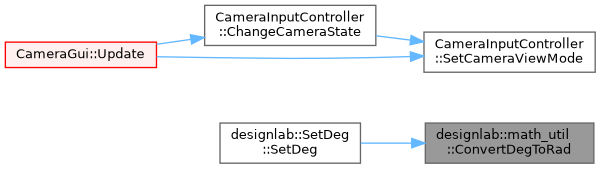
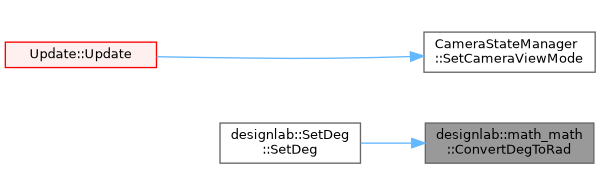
  digraph {
    rankdir=RL
    node [color=grey40 fillcolor=white fontname=Helvetica fontsize=10 shape=box style=filled]
    edge [color=steelblue1 dir=back fontname=Helvetica fontsize=10 labelfontname=Helvetica labelfontsize=10 style=solid]
-   n1 [color=gray40 fillcolor=grey60 fontcolor=black height=0.2 label="designlab::math_util\l::ConvertDegToRad" width=0.4]
+   n1 [color=gray40 fillcolor=grey60 fontcolor=black height=0.2 label="designlab::math_math\l::ConvertDegToRad" width=0.4]
    n2 [height=0.2 label="designlab::SetDeg\l::SetDeg" width=0.4]
-   n3 [height=0.2 label="CameraInputController\l::SetCameraViewMode" width=0.4]
-   n4 [height=0.2 label="CameraInputController\l::ChangeCameraState" width=0.4]
-   n5 [color=red fillcolor="#FFF0F0" height=0.2 label="CameraGui::Update" width=0.4]
+   n3 [height=0.2 label="CameraStateManager\l::SetCameraViewMode" width=0.4]
+   n5 [color=red fillcolor="#FFF0F0" height=0.2 label="Update::Update" width=0.4]
    n1 -> n2
-   n3 -> n4
    n3 -> n5
-   n4 -> n5
  }
